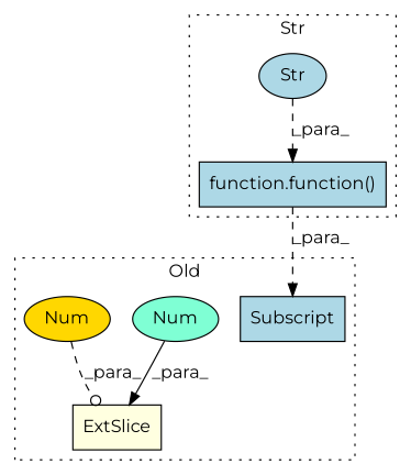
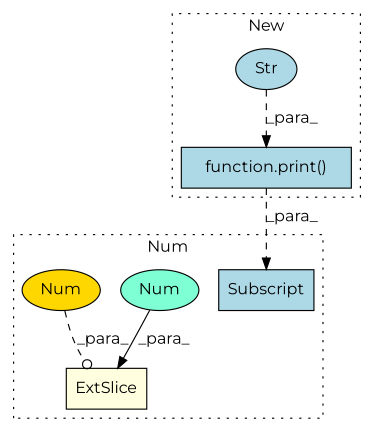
  digraph {
    fontname=Montserrat
    node [a=76 fillcolor=lightblue fontname=Montserrat l=1 shape=box style=filled]
    edge [arrowhead=normal fontname=Montserrat style=dashed]
    n1 [a=85 fillcolor=lightyellow l=6 label=ExtSlice s=4132]
    n2 [a=63 l="30,0" label=Subscript s="4132,0"]
    n3 [fillcolor=aquamarine label=Num s=4160 shape=ellipse]
    n4 [fillcolor=gold label=Num s=4154 shape=ellipse]
-   n5 [a=75 l="6,1" label="function.function()" s="3211,3236"]
+   n5 [a=75 l="6,1" label="function.print()" s="3211,3236"]
    n6 [a=66 l=19 label=Str s=3217 shape=ellipse]
    subgraph cluster_1 {
-     label=Old
+     label=Num
      style=dotted
      n1
      n2
      n3
      n4
    }
    subgraph cluster_2 {
-     label=Str
+     label=New
      style=dotted
      n5
      n6
    }
    n3 -> n1 [label=_para_ style=solid]
    n4 -> n1 [arrowhead=odot label=_para_]
    n5 -> n2 [label=_para_]
    n6 -> n5 [label=_para_]
  }
